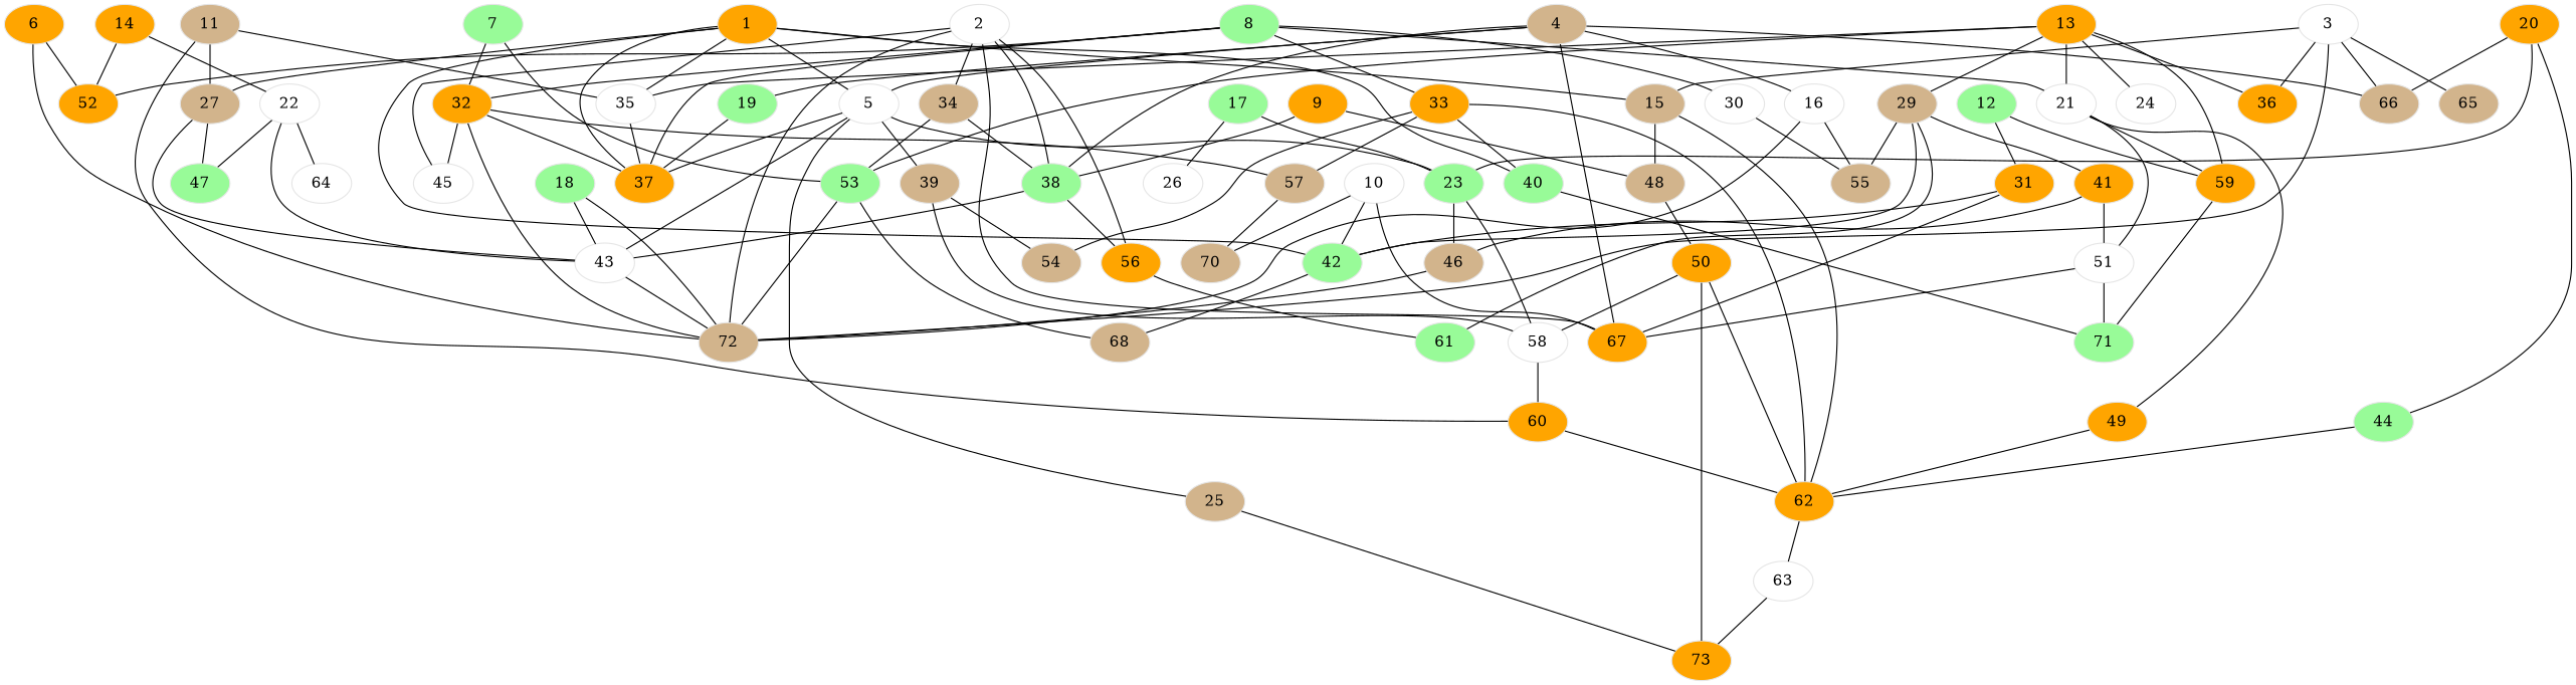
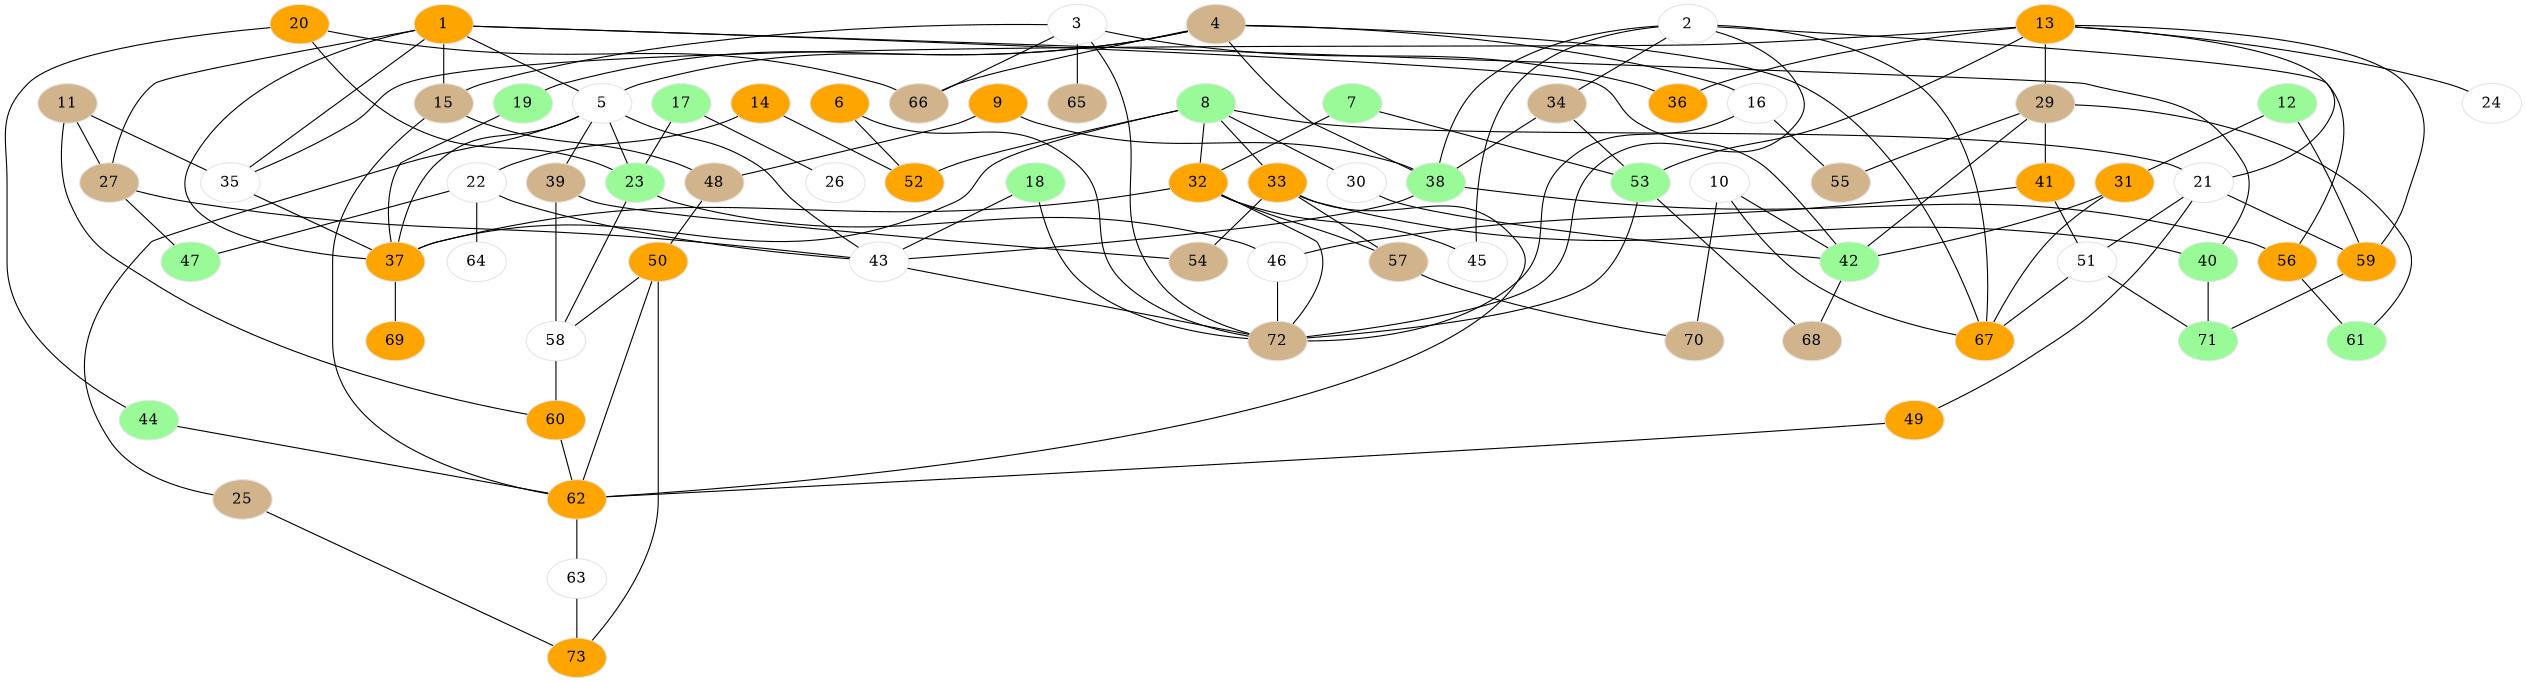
  graph {
    node [color=gray90 fillcolor=orange style=filled]
    edge [weight=1.0]
    5 [fillcolor=white]
    1
    15 [fillcolor=tan]
    27 [fillcolor=tan]
    35 [fillcolor=white]
    37
    40 [fillcolor=palegreen]
    42 [fillcolor=palegreen]
    23 [fillcolor=palegreen]
    25 [fillcolor=tan]
    39 [fillcolor=tan]
    43 [fillcolor=white]
    48 [fillcolor=tan]
    62
    47 [fillcolor=palegreen]
+   69
    71 [fillcolor=palegreen]
    68 [fillcolor=tan]
    2 [fillcolor=white]
    34 [fillcolor=tan]
    38 [fillcolor=palegreen]
    45 [fillcolor=white]
    56
    67
    72 [fillcolor=tan]
    53 [fillcolor=palegreen]
    61 [fillcolor=palegreen]
    3 [fillcolor=white]
    36
    65 [fillcolor=tan]
    66 [fillcolor=tan]
    4 [fillcolor=tan]
    16 [fillcolor=white]
    19 [fillcolor=palegreen]
    55 [fillcolor=tan]
-   46 [fillcolor=tan]
+   46 [fillcolor=white]
    58 [fillcolor=white]
    73
    54 [fillcolor=tan]
    6
    52
    7 [fillcolor=palegreen]
    32
    57 [fillcolor=tan]
    8 [fillcolor=palegreen]
    21 [fillcolor=white]
    30 [fillcolor=white]
    33
    59
    49
    51 [fillcolor=white]
    9
    50
    10 [fillcolor=white]
    70 [fillcolor=tan]
    11 [fillcolor=tan]
    60
    12 [fillcolor=palegreen]
    31
    13
    24 [fillcolor=white]
    29 [fillcolor=tan]
    41
    14
    22 [fillcolor=white]
    64 [fillcolor=white]
    63 [fillcolor=white]
    17 [fillcolor=palegreen]
    26 [fillcolor=white]
    18 [fillcolor=palegreen]
    20
    44 [fillcolor=palegreen]
    5 -- 37
    5 -- 23
    5 -- 25
    5 -- 39
    5 -- 43
    1 -- 5
    1 -- 15 [weight=2.0]
    1 -- 27
    1 -- 35
    1 -- 37
    1 -- 40
    1 -- 42
    15 -- 48
    15 -- 62
    27 -- 43
    27 -- 47
    35 -- 37
+   37 -- 69
    40 -- 71
    42 -- 68
    23 -- 46
    23 -- 58
    25 -- 73
    39 -- 58
    39 -- 54
    43 -- 72
    48 -- 50
    62 -- 63
    2 -- 34
    2 -- 38
    2 -- 45
    2 -- 56
    2 -- 67
    2 -- 72
    34 -- 38
    34 -- 53
    38 -- 43
    38 -- 56
    56 -- 61
    53 -- 68
    53 -- 72
    3 -- 15
    3 -- 72
    3 -- 36
    3 -- 65
    3 -- 66
    4 -- 5
    4 -- 38
    4 -- 67
    4 -- 66
    4 -- 16
    4 -- 19
    16 -- 72
    16 -- 55
    19 -- 37
    46 -- 72
    58 -- 60
    6 -- 72
    6 -- 52
    7 -- 53
    7 -- 32
    32 -- 37
    32 -- 45
    32 -- 72
    32 -- 57
    57 -- 70
    8 -- 37
    8 -- 52
    8 -- 32
    8 -- 21
    8 -- 30
    8 -- 33
    21 -- 59
    21 -- 49
    21 -- 51
-   30 -- 55
+   30 -- 42
    33 -- 40
    33 -- 62
    33 -- 54
    33 -- 57
    59 -- 71
    49 -- 62
    51 -- 71
    51 -- 67
    9 -- 48
    9 -- 38
    50 -- 62
    50 -- 58
    50 -- 73
    10 -- 42
    10 -- 67
    10 -- 70
    11 -- 27
    11 -- 35
    11 -- 60
    60 -- 62
    12 -- 59
    12 -- 31
    31 -- 42
    31 -- 67
    13 -- 35
    13 -- 53
    13 -- 36
    13 -- 21
    13 -- 59
    13 -- 24
    13 -- 29
    29 -- 42
    29 -- 61
    29 -- 55
    29 -- 41
    41 -- 46
    41 -- 51
    14 -- 52
    14 -- 22
    22 -- 43
    22 -- 47
    22 -- 64
    63 -- 73
    17 -- 23
    17 -- 26
    18 -- 43
    18 -- 72
    20 -- 23
    20 -- 66
    20 -- 44
    44 -- 62
  }
